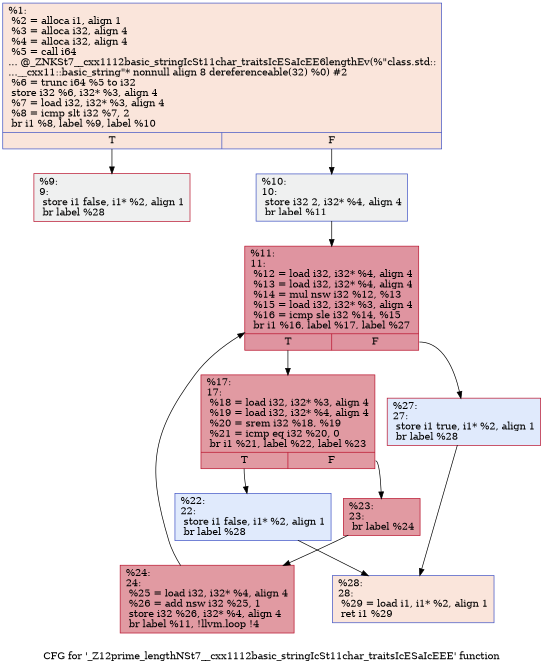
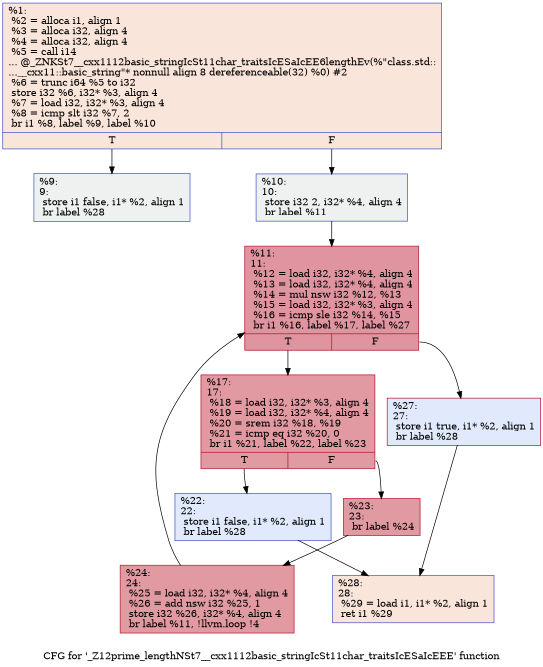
  digraph {
    label="CFG for '_Z12prime_lengthNSt7__cxx1112basic_stringIcSt11char_traitsIcESaIcEEE' function"
    node [color="#3d50c3ff" fillcolor="#bb1b2c70" shape=record style=filled]
-   n1 [fillcolor="#f4c5ad70" label="{%1:\l  %2 = alloca i1, align 1\l  %3 = alloca i32, align 4\l  %4 = alloca i32, align 4\l  %5 = call i64\l... @_ZNKSt7__cxx1112basic_stringIcSt11char_traitsIcESaIcEE6lengthEv(%\"class.std::\l...__cxx11::basic_string\"* nonnull align 8 dereferenceable(32) %0) #2\l  %6 = trunc i64 %5 to i32\l  store i32 %6, i32* %3, align 4\l  %7 = load i32, i32* %3, align 4\l  %8 = icmp slt i32 %7, 2\l  br i1 %8, label %9, label %10\l|{<s0>T|<s1>F}}"]
-   n2 [color="#b70d28ff" fillcolor="#dbdcde70" label="{%9:\l9:                                                \l  store i1 false, i1* %2, align 1\l  br label %28\l}"]
+   n1 [fillcolor="#f4c5ad70" label="{%1:\l  %2 = alloca i1, align 1\l  %3 = alloca i32, align 4\l  %4 = alloca i32, align 4\l  %5 = call i14\l... @_ZNKSt7__cxx1112basic_stringIcSt11char_traitsIcESaIcEE6lengthEv(%\"class.std::\l...__cxx11::basic_string\"* nonnull align 8 dereferenceable(32) %0) #2\l  %6 = trunc i64 %5 to i32\l  store i32 %6, i32* %3, align 4\l  %7 = load i32, i32* %3, align 4\l  %8 = icmp slt i32 %7, 2\l  br i1 %8, label %9, label %10\l|{<s0>T|<s1>F}}"]
+   n2 [fillcolor="#dbdcde70" label="{%9:\l9:                                                \l  store i1 false, i1* %2, align 1\l  br label %28\l}"]
    n3 [fillcolor="#dbdcde70" label="{%10:\l10:                                               \l  store i32 2, i32* %4, align 4\l  br label %11\l}"]
    n4 [color="#b70d28ff" fillcolor="#b70d2870" label="{%11:\l11:                                               \l  %12 = load i32, i32* %4, align 4\l  %13 = load i32, i32* %4, align 4\l  %14 = mul nsw i32 %12, %13\l  %15 = load i32, i32* %3, align 4\l  %16 = icmp sle i32 %14, %15\l  br i1 %16, label %17, label %27\l|{<s0>T|<s1>F}}"]
    n5 [fillcolor="#f4c5ad70" label="{%28:\l28:                                               \l  %29 = load i1, i1* %2, align 1\l  ret i1 %29\l}"]
    n6 [color="#b70d28ff" label="{%17:\l17:                                               \l  %18 = load i32, i32* %3, align 4\l  %19 = load i32, i32* %4, align 4\l  %20 = srem i32 %18, %19\l  %21 = icmp eq i32 %20, 0\l  br i1 %21, label %22, label %23\l|{<s0>T|<s1>F}}"]
    n7 [color="#b70d28ff" fillcolor="#b9d0f970" label="{%27:\l27:                                               \l  store i1 true, i1* %2, align 1\l  br label %28\l}"]
    n8 [fillcolor="#b9d0f970" label="{%22:\l22:                                               \l  store i1 false, i1* %2, align 1\l  br label %28\l}"]
    n9 [color="#b70d28ff" label="{%23:\l23:                                               \l  br label %24\l}"]
    n10 [color="#b70d28ff" label="{%24:\l24:                                               \l  %25 = load i32, i32* %4, align 4\l  %26 = add nsw i32 %25, 1\l  store i32 %26, i32* %4, align 4\l  br label %11, !llvm.loop !4\l}"]
    n1 -> n2 [tailport=s0]
    n1 -> n3 [tailport=s1]
    n3 -> n4
    n4 -> n6 [tailport=s0]
    n4 -> n7 [tailport=s1]
    n6 -> n8 [tailport=s0]
    n6 -> n9 [tailport=s1]
    n7 -> n5
    n8 -> n5
    n9 -> n10
    n10 -> n4
  }
